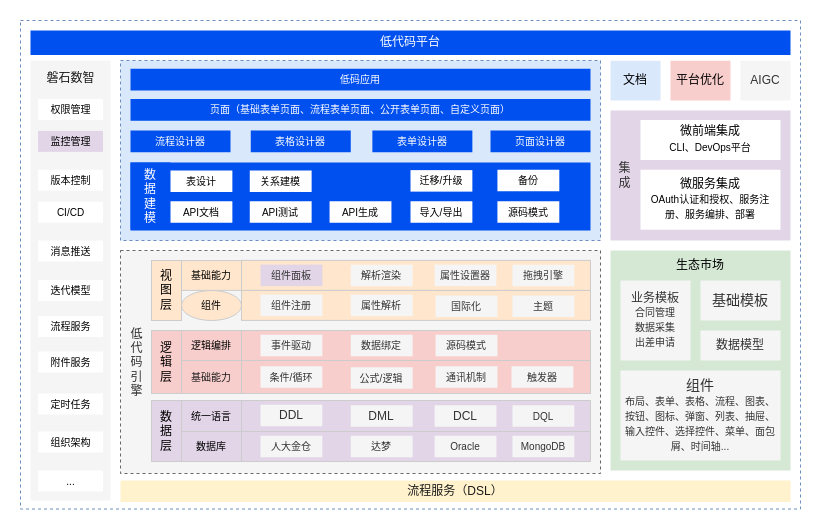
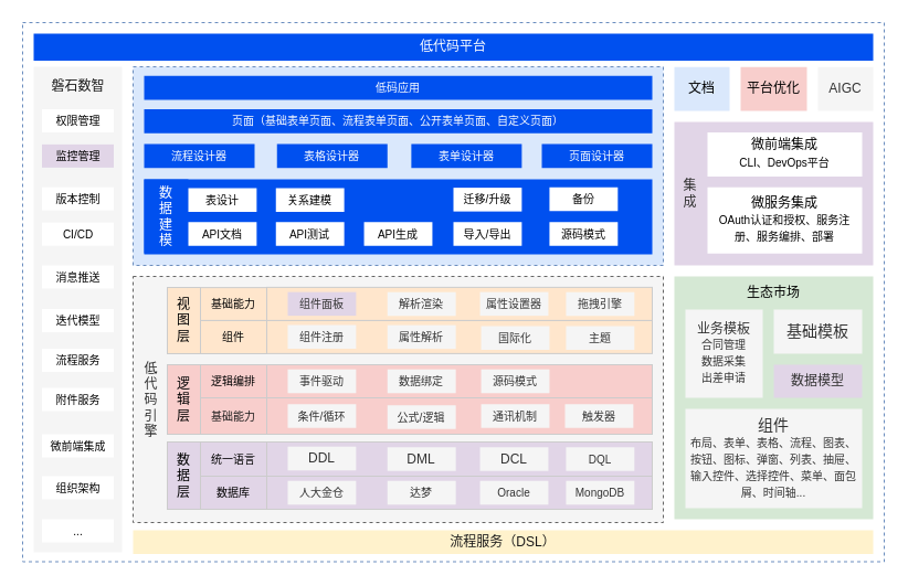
  <mxCell id="0" />
  <mxCell id="1" parent="0" />
  <mxCell id="2" value="" style="rounded=0;whiteSpace=wrap;html=1;dashed=1;fillColor=none;strokeColor=#6c8ebf;strokeWidth=1;" parent="1" vertex="1"><mxGeometry x="20" y="20" width="780" height="488.5" as="geometry" /></mxCell>
  <mxCell id="3" value="" style="rounded=0;whiteSpace=wrap;html=1;fillColor=#f5f5f5;strokeColor=#666666;dashed=1;strokeWidth=1;fontColor=#333333;" parent="1" vertex="1"><mxGeometry x="120" y="250" width="480" height="223" as="geometry" /></mxCell>
  <mxCell id="4" value="" style="rounded=0;whiteSpace=wrap;html=1;fillColor=#dae8fc;strokeColor=#6c8ebf;dashed=1;" parent="1" vertex="1"><mxGeometry x="120" y="60" width="480" height="180" as="geometry" /></mxCell>
  <mxCell id="5" value="" style="rounded=0;whiteSpace=wrap;html=1;strokeWidth=1;strokeColor=none;fillColor=#f5f5f5;fontColor=#333333;" parent="1" vertex="1"><mxGeometry x="30" y="60" width="80" height="440" as="geometry" /></mxCell>
  <mxCell id="6" value="低代码平台" style="rounded=0;whiteSpace=wrap;html=1;fillColor=#0050ef;fontColor=#ffffff;strokeColor=none;" parent="1" vertex="1"><mxGeometry x="30" y="30" width="760" height="24.5" as="geometry" /></mxCell>
  <mxCell id="7" value="&lt;font color=&quot;#1a1a1a&quot;&gt;流程服务（DSL）&lt;/font&gt;" style="rounded=0;whiteSpace=wrap;html=1;fillColor=#fff2cc;strokeColor=none;" parent="1" vertex="1"><mxGeometry x="120" y="480" width="670" height="21.5" as="geometry" /></mxCell>
  <mxCell id="8" value="磐石数智" style="text;html=1;align=center;verticalAlign=middle;whiteSpace=wrap;rounded=0;fontColor=#1A1A1A;" parent="1" vertex="1"><mxGeometry x="37.5" y="68.25" width="65" height="18.5" as="geometry" /></mxCell>
  <mxCell id="9" value="&lt;div style=&quot;&quot;&gt;&lt;br&gt;&lt;/div&gt;" style="rounded=0;whiteSpace=wrap;html=1;align=left;strokeColor=#82b366;fillColor=#d5e8d4;dashed=1;strokeWidth=1;" parent="1" vertex="1"><mxGeometry x="151" y="330" width="439" height="63" as="geometry" /></mxCell>
  <mxCell id="10" value="" style="rounded=0;whiteSpace=wrap;html=1;fillColor=#d5e8d4;strokeColor=none;dashed=1;strokeWidth=2;" parent="1" vertex="1"><mxGeometry x="610" y="250" width="180" height="220" as="geometry" /></mxCell>
  <mxCell id="11" value="权限管理" style="rounded=0;whiteSpace=wrap;html=1;fontSize=10;strokeColor=none;" parent="1" vertex="1"><mxGeometry x="37.5" y="98.5" width="65" height="21" as="geometry" /></mxCell>
  <mxCell id="12" value="监控管理" style="rounded=0;whiteSpace=wrap;html=1;fontSize=10;strokeColor=none;fillColor=#e1d5e7;" parent="1" vertex="1"><mxGeometry x="37.5" y="130.37" width="65" height="21" as="geometry" /></mxCell>
  <mxCell id="13" value="版本控制" style="rounded=0;whiteSpace=wrap;html=1;fontSize=10;strokeColor=none;" parent="1" vertex="1"><mxGeometry x="37.5" y="169.25" width="65" height="21" as="geometry" /></mxCell>
  <mxCell id="14" value="CI/CD" style="rounded=0;whiteSpace=wrap;html=1;fontSize=10;strokeColor=none;" parent="1" vertex="1"><mxGeometry x="37.5" y="201.25" width="65" height="21" as="geometry" /></mxCell>
  <mxCell id="15" value="消息推送" style="rounded=0;whiteSpace=wrap;html=1;fontSize=10;strokeColor=none;" parent="1" vertex="1"><mxGeometry x="37.5" y="240" width="65" height="21" as="geometry" /></mxCell>
  <mxCell id="16" value="流程服务" style="rounded=0;whiteSpace=wrap;html=1;fontSize=10;strokeColor=none;" parent="1" vertex="1"><mxGeometry x="37.5" y="315.5" width="65" height="21" as="geometry" /></mxCell>
- <mxCell id="17" value="定时任务" style="rounded=0;whiteSpace=wrap;html=1;fontSize=10;strokeColor=none;" parent="1" vertex="1"><mxGeometry x="37.5" y="393" width="65" height="21" as="geometry" /></mxCell>
+ <mxCell id="17" value="微前端集成" style="rounded=0;whiteSpace=wrap;html=1;fontSize=10;strokeColor=none;" parent="1" vertex="1"><mxGeometry x="37.5" y="393" width="65" height="21" as="geometry" /></mxCell>
  <mxCell id="18" value="组织架构" style="rounded=0;whiteSpace=wrap;html=1;fontSize=10;strokeColor=none;" parent="1" vertex="1"><mxGeometry x="37.5" y="431" width="65" height="21" as="geometry" /></mxCell>
  <mxCell id="19" value="..." style="rounded=0;whiteSpace=wrap;html=1;fontSize=10;strokeColor=none;" parent="1" vertex="1"><mxGeometry x="37.5" y="470" width="65" height="21" as="geometry" /></mxCell>
  <mxCell id="20" value="数&lt;div style=&quot;font-size: 12px;&quot;&gt;据&lt;/div&gt;&lt;div style=&quot;font-size: 12px;&quot;&gt;层&lt;/div&gt;" style="text;html=1;align=center;verticalAlign=middle;whiteSpace=wrap;rounded=0;fillColor=#e1d5e7;strokeColor=#CCCCCC;fontSize=12;" parent="1" vertex="1"><mxGeometry x="151" y="400" width="30" height="61" as="geometry" /></mxCell>
  <mxCell id="21" value="" style="rounded=0;whiteSpace=wrap;html=1;fillColor=#e1d5e7;strokeColor=#CCCCCC;" parent="1" vertex="1"><mxGeometry x="241" y="400" width="349" height="31" as="geometry" /></mxCell>
  <mxCell id="22" value="数据库" style="rounded=0;whiteSpace=wrap;html=1;fillColor=#e1d5e7;strokeColor=#CCCCCC;fontSize=10;" parent="1" vertex="1"><mxGeometry x="181" y="431" width="60" height="30" as="geometry" /></mxCell>
  <mxCell id="23" value="" style="rounded=0;whiteSpace=wrap;html=1;fillColor=#e1d5e7;strokeColor=#CCCCCC;" parent="1" vertex="1"><mxGeometry x="241" y="431" width="349" height="30" as="geometry" /></mxCell>
  <mxCell id="24" value="统一语言" style="rounded=0;whiteSpace=wrap;html=1;fillColor=#e1d5e7;strokeColor=#CCCCCC;fontSize=10;" parent="1" vertex="1"><mxGeometry x="181" y="400" width="60" height="31" as="geometry" /></mxCell>
  <mxCell id="25" value="人大金仓" style="rounded=0;whiteSpace=wrap;html=1;fillColor=#f5f5f5;fontColor=#333333;strokeColor=none;fontSize=10;" parent="1" vertex="1"><mxGeometry x="260" y="435.25" width="61.87" height="21.5" as="geometry" /></mxCell>
  <mxCell id="26" value="达梦" style="rounded=0;whiteSpace=wrap;html=1;fillColor=#f5f5f5;fontColor=#333333;strokeColor=none;fontSize=10;" parent="1" vertex="1"><mxGeometry x="350.26" y="435.25" width="61.87" height="21.5" as="geometry" /></mxCell>
  <mxCell id="27" value="Oracle" style="rounded=0;whiteSpace=wrap;html=1;fillColor=#f5f5f5;fontColor=#333333;strokeColor=none;fontSize=10;" parent="1" vertex="1"><mxGeometry x="434.06" y="435.25" width="61.87" height="21.5" as="geometry" /></mxCell>
  <mxCell id="28" value="MongoDB" style="rounded=0;whiteSpace=wrap;html=1;fillColor=#f5f5f5;fontColor=#333333;strokeColor=none;fontSize=10;" parent="1" vertex="1"><mxGeometry x="511.94" y="435.25" width="61.87" height="21.5" as="geometry" /></mxCell>
  <mxCell id="29" value="DDL" style="rounded=0;whiteSpace=wrap;html=1;fillColor=#f5f5f5;fontColor=#333333;strokeColor=none;" parent="1" vertex="1"><mxGeometry x="260" y="404.25" width="61.87" height="21.5" as="geometry" /></mxCell>
  <mxCell id="30" value="DML" style="rounded=0;whiteSpace=wrap;html=1;fillColor=#f5f5f5;fontColor=#333333;strokeColor=none;" parent="1" vertex="1"><mxGeometry x="350.26" y="404.75" width="61.87" height="21.5" as="geometry" /></mxCell>
  <mxCell id="31" value="DCL" style="rounded=0;whiteSpace=wrap;html=1;fillColor=#f5f5f5;fontColor=#333333;strokeColor=none;" parent="1" vertex="1"><mxGeometry x="434.06" y="404.75" width="61.87" height="21.5" as="geometry" /></mxCell>
  <mxCell id="32" value="DQL" style="rounded=0;whiteSpace=wrap;html=1;fillColor=#f5f5f5;fontColor=#333333;strokeColor=none;fontSize=10;" parent="1" vertex="1"><mxGeometry x="511.94" y="404.75" width="61.87" height="21.5" as="geometry" /></mxCell>
  <mxCell id="33" value="逻&lt;div style=&quot;font-size: 12px;&quot;&gt;辑&lt;/div&gt;&lt;div style=&quot;font-size: 12px;&quot;&gt;层&lt;/div&gt;" style="text;html=1;align=center;verticalAlign=middle;whiteSpace=wrap;rounded=0;fillColor=#f8cecc;strokeColor=#CCCCCC;fontSize=12;" parent="1" vertex="1"><mxGeometry x="151" y="330" width="30" height="63" as="geometry" /></mxCell>
  <mxCell id="34" value="" style="rounded=0;whiteSpace=wrap;html=1;fillColor=#f8cecc;strokeColor=#CCCCCC;" parent="1" vertex="1"><mxGeometry x="241" y="330" width="349" height="30" as="geometry" /></mxCell>
  <mxCell id="35" value="" style="rounded=0;whiteSpace=wrap;html=1;fillColor=#f8cecc;strokeColor=#CCCCCC;" parent="1" vertex="1"><mxGeometry x="241" y="360" width="349" height="33" as="geometry" /></mxCell>
  <mxCell id="36" value="&lt;font color=&quot;#1a1a1a&quot; style=&quot;font-size: 10px;&quot;&gt;基础能力&lt;/font&gt;" style="rounded=0;whiteSpace=wrap;html=1;fillColor=#f8cecc;strokeColor=#CCCCCC;fontSize=10;" parent="1" vertex="1"><mxGeometry x="181" y="360" width="60" height="33" as="geometry" /></mxCell>
  <mxCell id="37" value="逻辑编排" style="rounded=0;whiteSpace=wrap;html=1;fillColor=#f8cecc;strokeColor=#CCCCCC;fontSize=10;" parent="1" vertex="1"><mxGeometry x="181" y="330" width="60" height="30" as="geometry" /></mxCell>
  <mxCell id="38" value="条件/循环" style="rounded=0;whiteSpace=wrap;html=1;fillColor=#f5f5f5;fontColor=#333333;strokeColor=none;fontSize=10;" parent="1" vertex="1"><mxGeometry x="260" y="365.75" width="61.87" height="21.5" as="geometry" /></mxCell>
  <mxCell id="39" value="公式/逻辑" style="rounded=0;whiteSpace=wrap;html=1;fillColor=#f5f5f5;fontColor=#333333;strokeColor=none;fontSize=10;" parent="1" vertex="1"><mxGeometry x="350.26" y="366.75" width="61.87" height="21.5" as="geometry" /></mxCell>
  <mxCell id="40" value="触发器" style="rounded=0;whiteSpace=wrap;html=1;fillColor=#f5f5f5;fontColor=#333333;strokeColor=none;fontSize=10;" parent="1" vertex="1"><mxGeometry x="511" y="365.75" width="61.87" height="21.5" as="geometry" /></mxCell>
  <mxCell id="41" value="通讯机制" style="rounded=0;whiteSpace=wrap;html=1;fillColor=#f5f5f5;fontColor=#333333;strokeColor=none;fontSize=10;" parent="1" vertex="1"><mxGeometry x="435.06" y="365.75" width="61.87" height="21.5" as="geometry" /></mxCell>
  <mxCell id="42" value="事件驱动" style="rounded=0;whiteSpace=wrap;html=1;fillColor=#f5f5f5;fontColor=#333333;strokeColor=none;fontSize=10;" parent="1" vertex="1"><mxGeometry x="260" y="334.25" width="61.87" height="21.5" as="geometry" /></mxCell>
  <mxCell id="43" value="数据绑定" style="rounded=0;whiteSpace=wrap;html=1;fillColor=#f5f5f5;fontColor=#333333;strokeColor=none;fontSize=10;" parent="1" vertex="1"><mxGeometry x="350.26" y="334.25" width="61.87" height="21.5" as="geometry" /></mxCell>
  <mxCell id="44" value="源码模式" style="rounded=0;whiteSpace=wrap;html=1;fillColor=#f5f5f5;fontColor=#333333;strokeColor=none;fontSize=10;" parent="1" vertex="1"><mxGeometry x="435.07" y="334.25" width="61.87" height="21.5" as="geometry" /></mxCell>
  <mxCell id="45" value="视&lt;div style=&quot;font-size: 12px;&quot;&gt;图&lt;/div&gt;&lt;div style=&quot;font-size: 12px;&quot;&gt;层&lt;/div&gt;" style="text;html=1;align=center;verticalAlign=middle;whiteSpace=wrap;rounded=0;fillColor=#ffe6cc;strokeColor=#CCCCCC;fontSize=12;" parent="1" vertex="1"><mxGeometry x="151" y="260" width="30" height="60" as="geometry" /></mxCell>
- <mxCell id="46" value="组件" style="ellipse;whiteSpace=wrap;html=1;fillColor=#ffe6cc;strokeColor=#CCCCCC;fontSize=10;" parent="1" vertex="1"><mxGeometry x="181" y="290" width="60" height="30" as="geometry" /></mxCell>
+ <mxCell id="46" value="组件" style="rounded=0;whiteSpace=wrap;html=1;fillColor=#ffe6cc;strokeColor=#CCCCCC;fontSize=10;" parent="1" vertex="1"><mxGeometry x="181" y="290" width="60" height="30" as="geometry" /></mxCell>
  <mxCell id="47" value="基础能力" style="rounded=0;whiteSpace=wrap;html=1;fillColor=#ffe6cc;strokeColor=#CCCCCC;fontSize=10;" parent="1" vertex="1"><mxGeometry x="181" y="260.13" width="60" height="29.75" as="geometry" /></mxCell>
  <mxCell id="48" value="" style="rounded=0;whiteSpace=wrap;html=1;fillColor=#ffe6cc;strokeColor=#CCCCCC;" parent="1" vertex="1"><mxGeometry x="241" y="289.88" width="349" height="30" as="geometry" /></mxCell>
  <mxCell id="49" value="" style="rounded=0;whiteSpace=wrap;html=1;fillColor=#ffe6cc;strokeColor=#CCCCCC;" parent="1" vertex="1"><mxGeometry x="241" y="259.88" width="349" height="30" as="geometry" /></mxCell>
  <mxCell id="50" value="组件注册" style="rounded=0;whiteSpace=wrap;html=1;fillColor=#f5f5f5;strokeColor=none;fontColor=#333333;fontSize=10;" parent="1" vertex="1"><mxGeometry x="260" y="294" width="61.87" height="21.5" as="geometry" /></mxCell>
  <mxCell id="51" value="属性解析" style="rounded=0;whiteSpace=wrap;html=1;fillColor=#f5f5f5;strokeColor=none;fontColor=#333333;fontSize=10;" parent="1" vertex="1"><mxGeometry x="350.26" y="294.13" width="61.87" height="21.5" as="geometry" /></mxCell>
  <mxCell id="52" value="国际化" style="rounded=0;whiteSpace=wrap;html=1;fillColor=#f5f5f5;strokeColor=none;fontColor=#333333;fontSize=10;" parent="1" vertex="1"><mxGeometry x="435.07" y="295" width="61.87" height="21.5" as="geometry" /></mxCell>
  <mxCell id="53" value="主题" style="rounded=0;whiteSpace=wrap;html=1;fillColor=#f5f5f5;strokeColor=none;fontColor=#333333;fontSize=10;" parent="1" vertex="1"><mxGeometry x="511.94" y="295" width="61.87" height="21.5" as="geometry" /></mxCell>
  <mxCell id="54" value="&lt;font style=&quot;font-size: 10px;&quot;&gt;组件面板&lt;/font&gt;" style="rounded=0;whiteSpace=wrap;html=1;fillColor=#e1d5e7;strokeColor=none;fontColor=#333333;fontSize=10;" parent="1" vertex="1"><mxGeometry x="260" y="264.13" width="61.87" height="21.5" as="geometry" /></mxCell>
  <mxCell id="55" value="解析渲染" style="rounded=0;whiteSpace=wrap;html=1;fillColor=#f5f5f5;strokeColor=none;fontColor=#333333;fontSize=10;" parent="1" vertex="1"><mxGeometry x="350.26" y="264.25" width="61.87" height="21.5" as="geometry" /></mxCell>
  <mxCell id="56" value="属性设置器" style="rounded=0;whiteSpace=wrap;html=1;fillColor=#f5f5f5;strokeColor=none;fontColor=#333333;fontSize=10;" parent="1" vertex="1"><mxGeometry x="434.06" y="264.13" width="61.87" height="21.5" as="geometry" /></mxCell>
  <mxCell id="57" value="拖拽引擎" style="rounded=0;whiteSpace=wrap;html=1;fillColor=#f5f5f5;strokeColor=none;fontColor=#333333;fontSize=10;" parent="1" vertex="1"><mxGeometry x="511.94" y="264.25" width="61.87" height="21.5" as="geometry" /></mxCell>
  <mxCell id="58" value="&lt;font style=&quot;font-size: 12px;&quot;&gt;业务模板&lt;/font&gt;&lt;div style=&quot;line-height: 150%;&quot;&gt;合同管理&lt;/div&gt;&lt;div style=&quot;line-height: 150%;&quot;&gt;数据采集&lt;/div&gt;&lt;div style=&quot;line-height: 150%;&quot;&gt;出差申请&lt;/div&gt;" style="rounded=0;whiteSpace=wrap;html=1;strokeColor=none;fillColor=#f5f5f5;fontColor=#333333;fontSize=10;" parent="1" vertex="1"><mxGeometry x="620" y="280" width="70" height="80" as="geometry" /></mxCell>
  <mxCell id="59" value="&lt;font style=&quot;font-size: 14px;&quot;&gt;组件&lt;/font&gt;&lt;div style=&quot;line-height: 150%;&quot;&gt;&lt;div style=&quot;line-height: 150%;&quot;&gt;布局、表单、表格、流程、图表、按钮、图标、弹窗、列表、抽屉、输入控件、选择控件、菜单、面包屑、时间轴...&lt;/div&gt;&lt;/div&gt;" style="rounded=0;whiteSpace=wrap;html=1;strokeColor=none;fillColor=#f5f5f5;fontColor=#333333;fontSize=10;" parent="1" vertex="1"><mxGeometry x="620" y="370" width="160" height="90" as="geometry" /></mxCell>
  <mxCell id="60" value="&lt;font color=&quot;#333333&quot;&gt;低&lt;/font&gt;&lt;div&gt;&lt;font color=&quot;#333333&quot;&gt;代&lt;/font&gt;&lt;/div&gt;&lt;div&gt;&lt;font color=&quot;#333333&quot;&gt;码&lt;/font&gt;&lt;/div&gt;&lt;div&gt;&lt;font color=&quot;#333333&quot;&gt;引&lt;/font&gt;&lt;/div&gt;&lt;div&gt;&lt;font color=&quot;#333333&quot;&gt;擎&lt;/font&gt;&lt;/div&gt;" style="text;html=1;align=center;verticalAlign=middle;whiteSpace=wrap;rounded=0;" parent="1" vertex="1"><mxGeometry x="122" y="316.75" width="29" height="89.5" as="geometry" /></mxCell>
  <mxCell id="61" value="生态市场" style="text;html=1;align=center;verticalAlign=middle;whiteSpace=wrap;rounded=0;" parent="1" vertex="1"><mxGeometry x="610" y="250" width="180" height="30" as="geometry" /></mxCell>
  <mxCell id="62" value="&lt;span style=&quot;font-size: 14px;&quot;&gt;基础模板&lt;/span&gt;" style="rounded=0;whiteSpace=wrap;html=1;strokeColor=none;fillColor=#f5f5f5;fontColor=#333333;fontSize=10;" parent="1" vertex="1"><mxGeometry x="700" y="280" width="80" height="40" as="geometry" /></mxCell>
- <mxCell id="63" value="&lt;font style=&quot;font-size: 12px;&quot;&gt;数据模型&lt;/font&gt;" style="rounded=0;whiteSpace=wrap;html=1;strokeColor=none;fillColor=#f5f5f5;fontColor=#333333;fontSize=10;" parent="1" vertex="1"><mxGeometry x="700" y="330" width="80" height="30" as="geometry" /></mxCell>
+ <mxCell id="63" value="&lt;font style=&quot;font-size: 12px;&quot;&gt;数据模型&lt;/font&gt;" style="rounded=0;whiteSpace=wrap;html=1;strokeColor=none;fillColor=#e1d5e7;fontColor=#333333;fontSize=10;" parent="1" vertex="1"><mxGeometry x="700" y="330" width="80" height="30" as="geometry" /></mxCell>
  <mxCell id="64" value="&lt;font style=&quot;font-size: 10px;&quot;&gt;流程设计器&lt;/font&gt;" style="rounded=0;whiteSpace=wrap;html=1;fillColor=#0050ef;fontColor=#ffffff;strokeColor=none;" parent="1" vertex="1"><mxGeometry x="130" y="130" width="100" height="21.75" as="geometry" /></mxCell>
  <mxCell id="65" value="" style="rounded=0;whiteSpace=wrap;html=1;fillColor=#0050ef;strokeColor=none;fontColor=#ffffff;" parent="1" vertex="1"><mxGeometry x="130" y="162" width="460" height="68" as="geometry" /></mxCell>
  <mxCell id="66" value="&lt;font color=&quot;#ffffff&quot;&gt;数&lt;/font&gt;&lt;div&gt;&lt;font color=&quot;#ffffff&quot;&gt;据&lt;/font&gt;&lt;/div&gt;&lt;div&gt;&lt;font color=&quot;#ffffff&quot;&gt;建&lt;/font&gt;&lt;/div&gt;&lt;div&gt;&lt;font color=&quot;#ffffff&quot;&gt;模&lt;/font&gt;&lt;/div&gt;" style="text;html=1;align=center;verticalAlign=middle;whiteSpace=wrap;rounded=0;fillColor=#0050ef;fontColor=#ffffff;strokeColor=none;" parent="1" vertex="1"><mxGeometry x="130" y="162" width="40" height="67" as="geometry" /></mxCell>
  <mxCell id="67" value="导入/导出" style="rounded=0;whiteSpace=wrap;html=1;fontSize=10;strokeColor=none;" parent="1" vertex="1"><mxGeometry x="410" y="200.75" width="61.87" height="21.5" as="geometry" /></mxCell>
  <mxCell id="68" value="迁移/升级" style="rounded=0;whiteSpace=wrap;html=1;fontSize=10;strokeColor=none;" parent="1" vertex="1"><mxGeometry x="410" y="169.62" width="61.87" height="21.5" as="geometry" /></mxCell>
  <mxCell id="69" value="备份" style="rounded=0;whiteSpace=wrap;html=1;fontSize=10;strokeColor=none;" parent="1" vertex="1"><mxGeometry x="496.94" y="169.25" width="61.87" height="21.5" as="geometry" /></mxCell>
  <mxCell id="70" value="API生成" style="rounded=0;whiteSpace=wrap;html=1;fontSize=10;strokeColor=none;" parent="1" vertex="1"><mxGeometry x="329.06" y="200.75" width="61.87" height="21.5" as="geometry" /></mxCell>
  <mxCell id="71" value="API测试" style="rounded=0;whiteSpace=wrap;html=1;fontSize=10;strokeColor=none;" parent="1" vertex="1"><mxGeometry x="249.26" y="200.75" width="61.87" height="21.5" as="geometry" /></mxCell>
  <mxCell id="72" value="API文档" style="rounded=0;whiteSpace=wrap;html=1;fontSize=10;strokeColor=none;" parent="1" vertex="1"><mxGeometry x="170" y="200.75" width="61.87" height="21.5" as="geometry" /></mxCell>
  <mxCell id="73" value="源码模式" style="rounded=0;whiteSpace=wrap;html=1;fontSize=10;strokeColor=none;" parent="1" vertex="1"><mxGeometry x="496.93" y="200.75" width="61.87" height="21.5" as="geometry" /></mxCell>
  <mxCell id="74" value="表设计" style="rounded=0;whiteSpace=wrap;html=1;fontSize=10;strokeColor=none;" parent="1" vertex="1"><mxGeometry x="170" y="170" width="61.87" height="21.5" as="geometry" /></mxCell>
  <mxCell id="75" value="关系建模" style="rounded=0;whiteSpace=wrap;html=1;fontSize=10;strokeColor=none;" parent="1" vertex="1"><mxGeometry x="249.26" y="170" width="61.87" height="21.5" as="geometry" /></mxCell>
  <mxCell id="76" value="迭代模型" style="rounded=0;whiteSpace=wrap;html=1;fontSize=10;strokeColor=none;" parent="1" vertex="1"><mxGeometry x="37.5" y="279.5" width="65" height="21" as="geometry" /></mxCell>
  <mxCell id="77" value="附件服务" style="rounded=0;whiteSpace=wrap;html=1;fontSize=10;strokeColor=none;" parent="1" vertex="1"><mxGeometry x="37.5" y="351" width="65" height="21" as="geometry" /></mxCell>
  <mxCell id="78" value="" style="rounded=0;whiteSpace=wrap;html=1;fillColor=#e1d5e7;strokeColor=none;" parent="1" vertex="1"><mxGeometry x="610" y="110" width="180" height="130" as="geometry" /></mxCell>
  <mxCell id="79" value="&lt;font color=&quot;#333333&quot;&gt;集&lt;/font&gt;&lt;div&gt;&lt;font color=&quot;#333333&quot;&gt;成&lt;/font&gt;&lt;/div&gt;" style="text;html=1;align=center;verticalAlign=middle;whiteSpace=wrap;rounded=0;" parent="1" vertex="1"><mxGeometry x="610" y="130.37" width="29" height="89.5" as="geometry" /></mxCell>
  <mxCell id="80" value="微前端集成&lt;div style=&quot;line-height: 150%;&quot;&gt;&lt;font style=&quot;font-size: 10px;&quot;&gt;CLI、DevOps平台&lt;/font&gt;&lt;/div&gt;" style="rounded=0;whiteSpace=wrap;html=1;strokeColor=none;" parent="1" vertex="1"><mxGeometry x="640" y="119.5" width="140" height="40" as="geometry" /></mxCell>
  <mxCell id="81" value="微服务集&lt;font face=&quot;Helvetica&quot;&gt;成&lt;/font&gt;&lt;div style=&quot;line-height: 150%; font-size: 10px;&quot;&gt;&lt;font style=&quot;font-size: 10px;&quot; face=&quot;Helvetica&quot;&gt;&lt;span style=&quot;background: white;&quot; lang=&quot;EN-US&quot;&gt;OAuth&lt;/span&gt;&lt;span style=&quot;background: white;&quot;&gt;认证和授权、服务注册、服务编排、部署&lt;/span&gt;&lt;/font&gt;&lt;br&gt;&lt;/div&gt;" style="rounded=0;whiteSpace=wrap;html=1;strokeColor=none;" parent="1" vertex="1"><mxGeometry x="640" y="169.25" width="140" height="60" as="geometry" /></mxCell>
  <mxCell id="82" value="&lt;span style=&quot;font-size: 10px;&quot;&gt;表格设计器&lt;/span&gt;" style="rounded=0;whiteSpace=wrap;html=1;fillColor=#0050ef;fontColor=#ffffff;strokeColor=none;" parent="1" vertex="1"><mxGeometry x="250.26" y="130" width="100" height="21.75" as="geometry" /></mxCell>
  <mxCell id="83" value="&lt;font style=&quot;font-size: 10px;&quot;&gt;表单设计器&lt;/font&gt;" style="rounded=0;whiteSpace=wrap;html=1;fillColor=#0050ef;fontColor=#ffffff;strokeColor=none;" parent="1" vertex="1"><mxGeometry x="371.87" y="130" width="100" height="21.75" as="geometry" /></mxCell>
  <mxCell id="84" value="&lt;span style=&quot;font-size: 10px;&quot;&gt;页面设计器&lt;/span&gt;" style="rounded=0;whiteSpace=wrap;html=1;fillColor=#0050ef;fontColor=#ffffff;strokeColor=none;" parent="1" vertex="1"><mxGeometry x="490" y="130" width="100" height="21.75" as="geometry" /></mxCell>
  <mxCell id="85" value="&lt;span style=&quot;font-size: 10px;&quot;&gt;页面（基础表单页面、流程表单页面、公开表单页面、自定义页面）&lt;/span&gt;" style="rounded=0;whiteSpace=wrap;html=1;fillColor=#0050ef;fontColor=#ffffff;strokeColor=none;" parent="1" vertex="1"><mxGeometry x="130" y="98.5" width="460" height="21.75" as="geometry" /></mxCell>
  <mxCell id="86" value="&lt;span style=&quot;font-size: 10px;&quot;&gt;低码应用&lt;/span&gt;" style="rounded=0;whiteSpace=wrap;html=1;fillColor=#0050ef;fontColor=#ffffff;strokeColor=none;" parent="1" vertex="1"><mxGeometry x="130" y="68.25" width="460" height="21.75" as="geometry" /></mxCell>
  <mxCell id="87" value="文档" style="rounded=0;whiteSpace=wrap;html=1;fillColor=#dae8fc;strokeColor=none;" vertex="1" parent="1"><mxGeometry x="610" y="60.25" width="50" height="39.75" as="geometry" /></mxCell>
  <mxCell id="88" value="平台优化" style="rounded=0;whiteSpace=wrap;html=1;fillColor=#f8cecc;strokeColor=none;" vertex="1" parent="1"><mxGeometry x="670" y="60.25" width="60" height="39.75" as="geometry" /></mxCell>
  <mxCell id="89" value="AIGC" style="rounded=0;whiteSpace=wrap;html=1;fillColor=#f5f5f5;strokeColor=none;fontColor=#333333;" vertex="1" parent="1"><mxGeometry x="740" y="60.25" width="50" height="39.75" as="geometry" /></mxCell>
